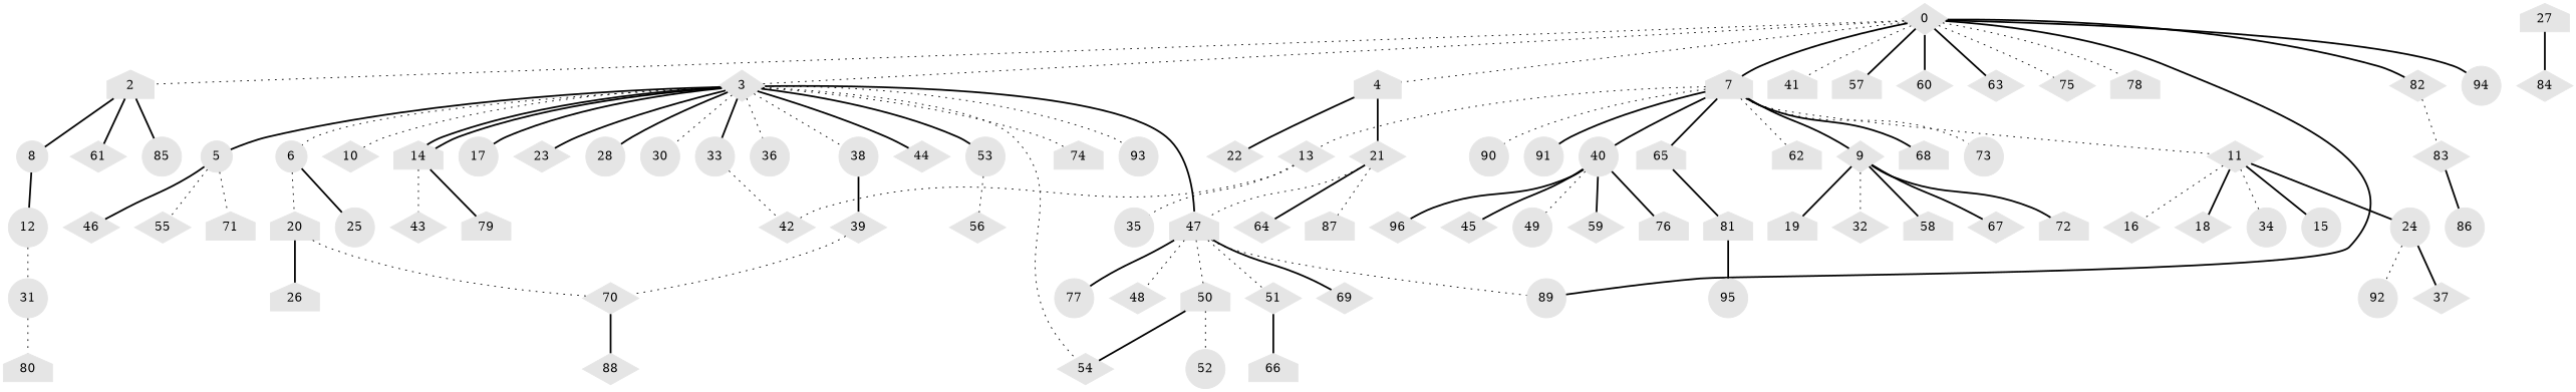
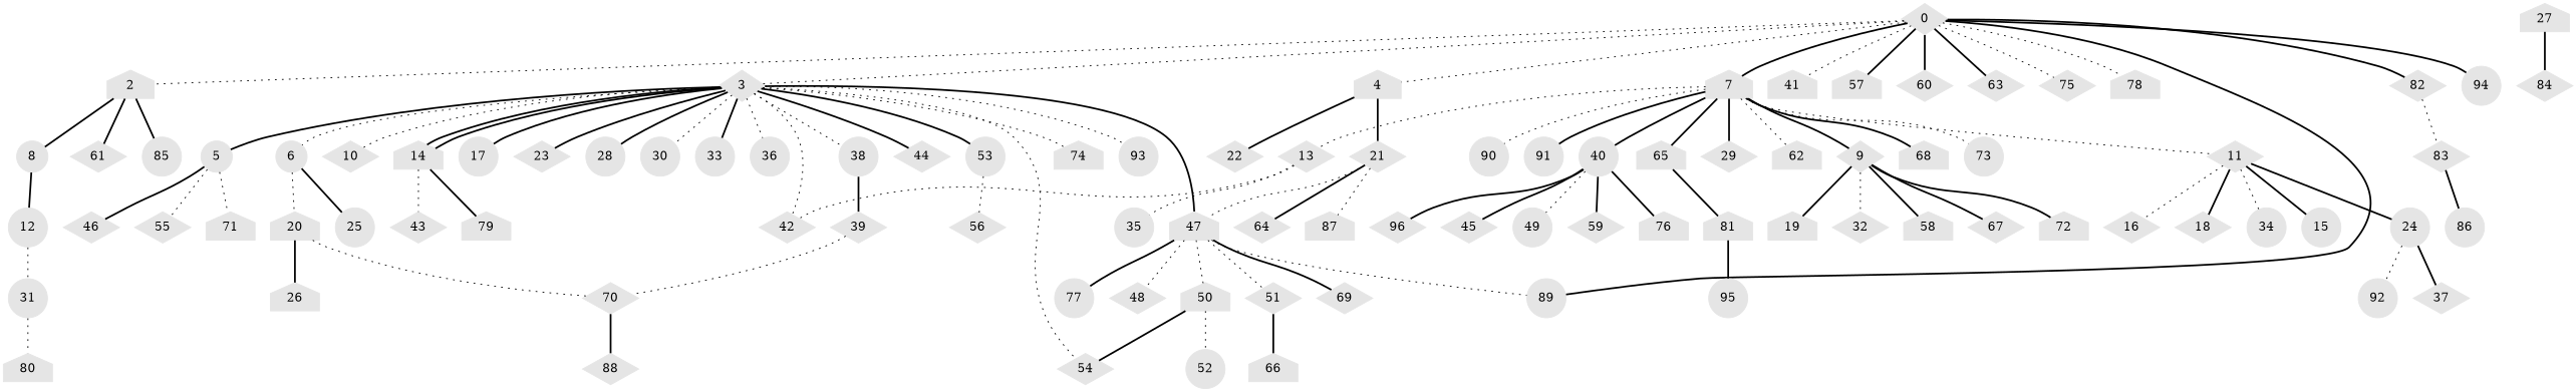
  graph {
    node [color=gray90 shape=diamond style=filled]
    edge [style=bold]
    n1 [label=0]
    2 [shape=house]
    3
    4 [shape=house]
    7 [shape=house]
    41 [shape=house]
    57 [shape=house]
    60
    63
    75
    78 [shape=house]
    82
    89 [shape=circle]
    94 [shape=circle]
    8 [shape=circle]
    61
    85 [shape=circle]
    5 [shape=circle]
    6 [shape=circle]
    10
    14 [shape=house]
    17 [shape=circle]
    23
    28 [shape=circle]
    30 [shape=circle]
    33 [shape=circle]
    36 [shape=circle]
    38 [shape=circle]
    42
    44
    47 [shape=house]
    53 [shape=circle]
    54
    74 [shape=house]
    93 [shape=circle]
    21
    22
    9
    11
    13
+   29
    40 [shape=circle]
    62 [shape=house]
    65 [shape=house]
    68 [shape=house]
    73 [shape=circle]
    90 [shape=circle]
    91 [shape=circle]
    83
    12 [shape=circle]
    46
    55
    71 [shape=house]
    20 [shape=house]
    25 [shape=circle]
    43
    79 [shape=house]
    27 [shape=house]
    84
    39
    48
    50 [shape=house]
    51
    69
    77 [shape=circle]
    56
    64
    87 [shape=house]
    26 [shape=house]
    70
    19 [shape=house]
    32
    58 [shape=house]
    67
    72 [shape=house]
    15 [shape=circle]
    16
    18
    24 [shape=circle]
    34 [shape=circle]
    35 [shape=circle]
    45
    49 [shape=circle]
    59
    76 [shape=house]
    96
    81 [shape=house]
    31 [shape=circle]
    37
    92 [shape=circle]
    80 [shape=house]
    88
    52 [shape=circle]
    66 [shape=house]
    95 [shape=circle]
    86 [shape=circle]
    n1 -- 2 [style=dotted]
    n1 -- 3 [style=dotted]
    n1 -- 4 [style=dotted]
    n1 -- 7
    n1 -- 41 [style=dotted]
    n1 -- 57
    n1 -- 60
    n1 -- 63
    n1 -- 75 [style=dotted]
    n1 -- 78 [style=dotted]
    n1 -- 82
    n1 -- 89
    n1 -- 94
    2 -- 8
    2 -- 61
    2 -- 85
    3 -- 5
    3 -- 6 [style=dotted]
    3 -- 10 [style=dotted]
    3 -- 14
    3 -- 14
    3 -- 17
    3 -- 23
    3 -- 28
    3 -- 30 [style=dotted]
    3 -- 33
    3 -- 36 [style=dotted]
    3 -- 38 [style=dotted]
-   33 -- 42 [style=dotted]
+   3 -- 42 [style=dotted]
    3 -- 44
    3 -- 47
    3 -- 53
    3 -- 54 [style=dotted]
    3 -- 74 [style=dotted]
    3 -- 93 [style=dotted]
    4 -- 21
    4 -- 22
    7 -- 9
    7 -- 11 [style=dotted]
    7 -- 13 [style=dotted]
+   7 -- 29
    7 -- 40
    7 -- 62 [style=dotted]
    7 -- 65
    7 -- 68
    7 -- 73 [style=dotted]
    7 -- 90 [style=dotted]
    7 -- 91
    82 -- 83 [style=dotted]
    8 -- 12
    5 -- 46
    5 -- 55 [style=dotted]
    5 -- 71 [style=dotted]
    6 -- 20 [style=dotted]
    6 -- 25
    14 -- 43 [style=dotted]
    14 -- 79
    38 -- 39
    47 -- 89 [style=dotted]
    47 -- 48 [style=dotted]
    47 -- 50 [style=dotted]
    47 -- 51 [style=dotted]
    47 -- 69
    47 -- 77
    53 -- 56 [style=dotted]
    21 -- 47 [style=dotted]
    21 -- 64
    21 -- 87 [style=dotted]
    9 -- 19
    9 -- 32 [style=dotted]
    9 -- 58
    9 -- 67
    9 -- 72
    11 -- 15
    11 -- 16 [style=dotted]
    11 -- 18
    11 -- 24
    11 -- 34 [style=dotted]
    13 -- 42 [style=dotted]
    13 -- 35 [style=dotted]
    40 -- 45
    40 -- 49 [style=dotted]
    40 -- 59
    40 -- 76
    40 -- 96
    65 -- 81
    83 -- 86
    12 -- 31 [style=dotted]
    20 -- 26
    20 -- 70 [style=dotted]
    27 -- 84
    39 -- 70 [style=dotted]
    50 -- 54
    50 -- 52 [style=dotted]
    51 -- 66
    70 -- 88
    24 -- 37
    24 -- 92 [style=dotted]
    81 -- 95
    31 -- 80 [style=dotted]
  }
